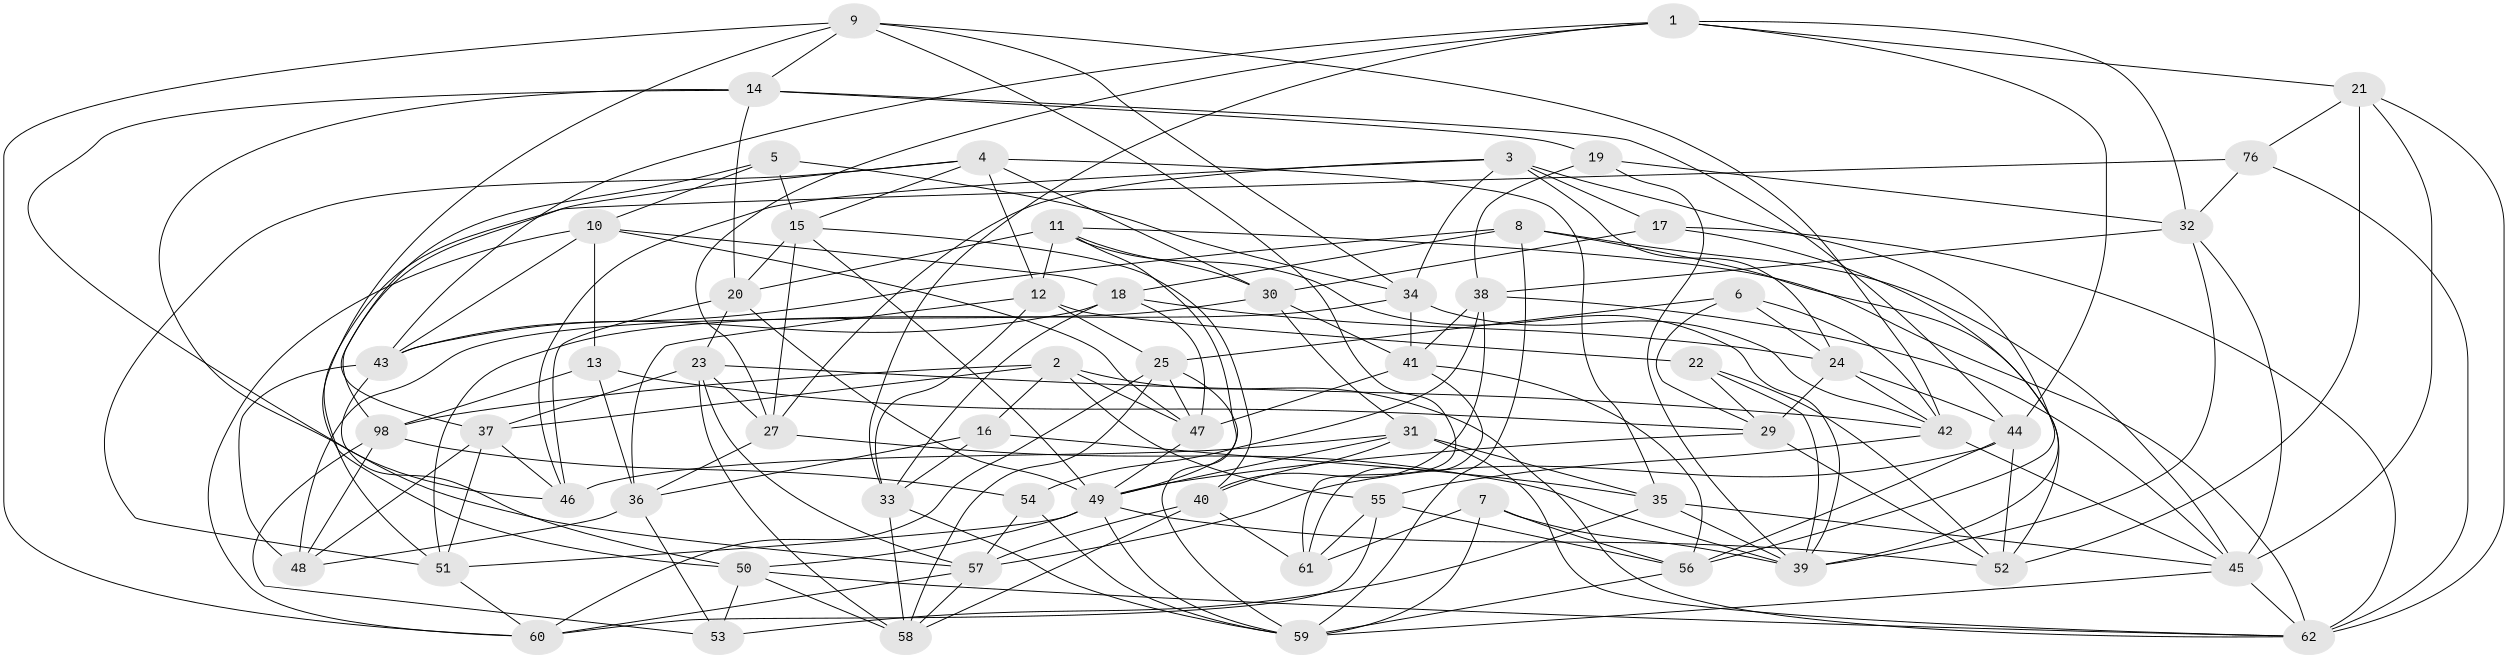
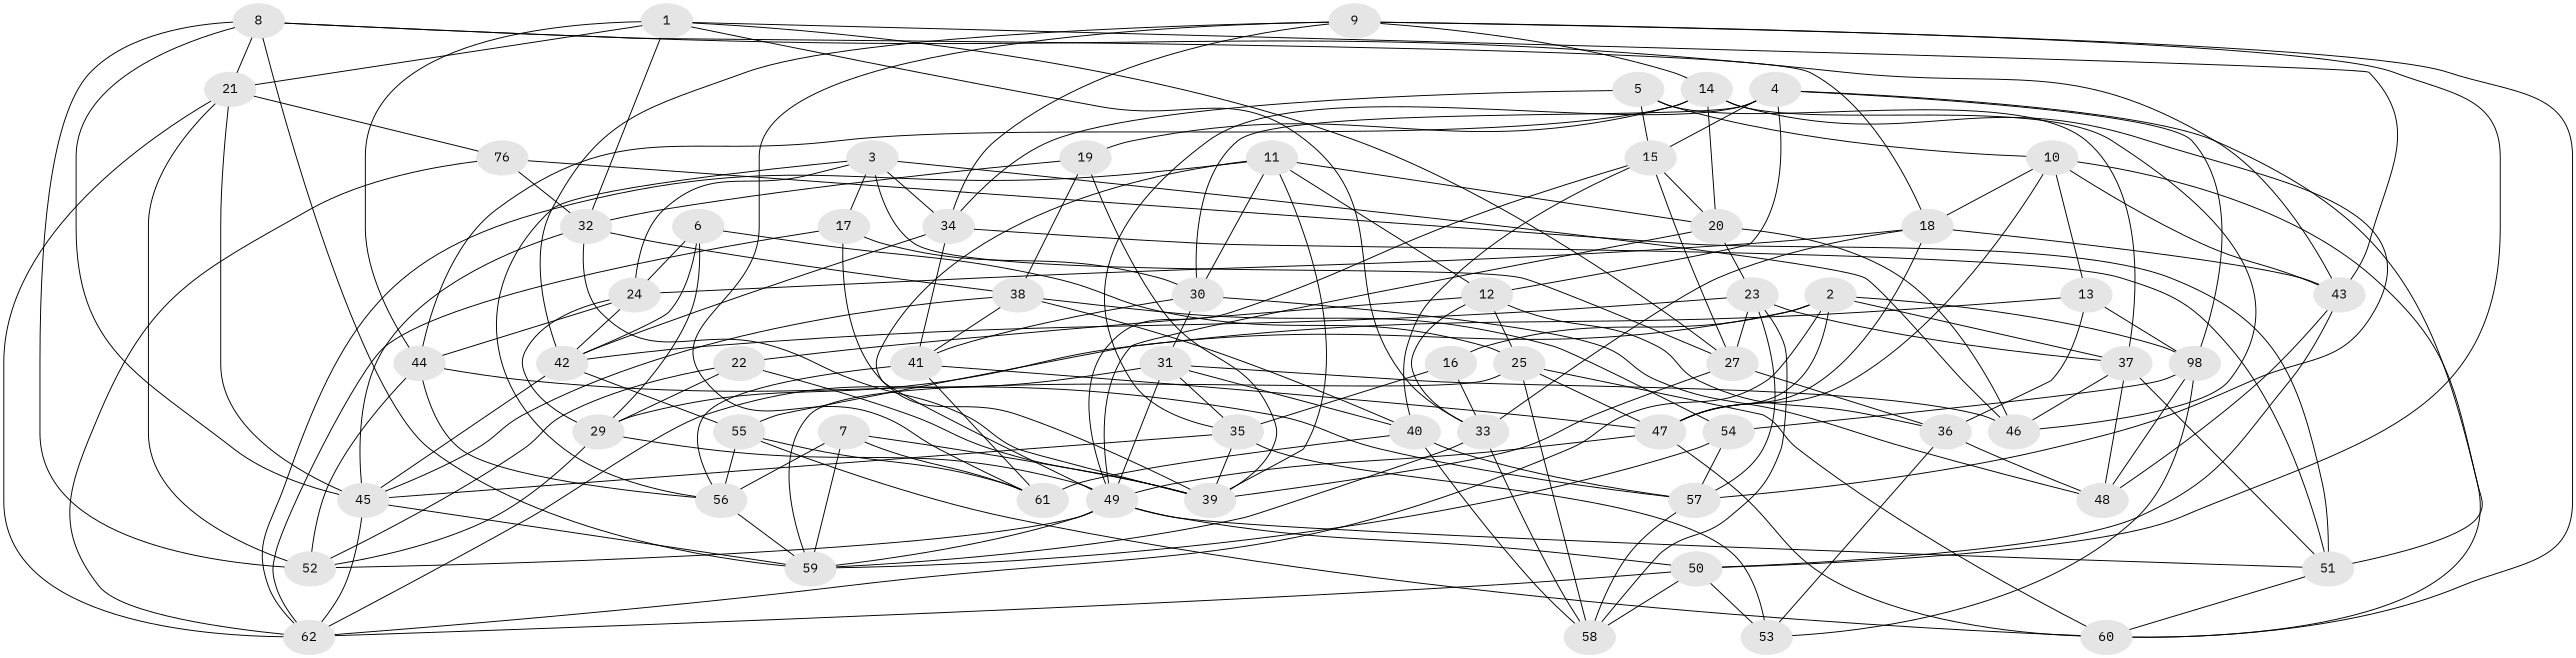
  graph {
    fontname="IBM Plex Mono"
    node [color=gray90 fontname="IBM Plex Mono" style=filled]
    edge [fontname="IBM Plex Mono" weight=1.0]
    1
    21
    27
    32
    33
    43
    44
    62
    45
    52
    n11 [label=76]
    39
    36
    38
    59
    58
    50
    48
    56
    57
    2
    16
    n23 [label=98]
    37
    47
    55
    35
    53
    54
    46
    51
    60
    49
    61
    3
    17
    24
    34
    30
    29
    42
    41
    4
    12
    15
    25
    22
    20
    40
    31
    5
    10
    18
    13
    6
    7
    8
    9
    14
    19
    11
    23
    1 -- 21
    1 -- 27
    1 -- 32
    1 -- 33
    1 -- 43
    1 -- 44
    21 -- 62
    21 -- 45
    21 -- 52
    21 -- n11
    27 -- 39
    27 -- 36
    32 -- 45
    32 -- 39
    32 -- 38
    33 -- 59
    33 -- 58
    43 -- 50
    43 -- 48
    44 -- 52
    44 -- 56
    44 -- 57
    45 -- 62
    45 -- 59
    n11 -- 32
    n11 -- 62
    n11 -- 51
    36 -- 48
    36 -- 53
    38 -- 45
    38 -- 54
    38 -- 41
    38 -- 40
    50 -- 62
    50 -- 58
    50 -- 53
    56 -- 59
    57 -- 58
    2 -- 62
    2 -- 16
    2 -- n23
    2 -- 37
    2 -- 47
    2 -- 55
    16 -- 33
-   16 -- 36
    16 -- 35
    n23 -- 48
    n23 -- 53
    n23 -- 54
    37 -- 48
    37 -- 46
    37 -- 51
-   57 -- 60
+   47 -- 60
    47 -- 49
    55 -- 56
    55 -- 60
    55 -- 61
    35 -- 45
    35 -- 39
    35 -- 53
    54 -- 59
    54 -- 57
    51 -- 60
    49 -- 52
    49 -- 59
    49 -- 50
    49 -- 51
    3 -- 27
    3 -- 56
    3 -- 46
    3 -- 17
    3 -- 24
    3 -- 34
    17 -- 62
    17 -- 39
    17 -- 30
    24 -- 44
    24 -- 29
    24 -- 42
    34 -- 51
    34 -- 42
    34 -- 41
    30 -- 48
    30 -- 41
    30 -- 31
    29 -- 52
    29 -- 49
    42 -- 45
    42 -- 55 [weight=2.0]
    41 -- 56
    41 -- 47
    41 -- 61
    4 -- n23
    4 -- 35
    4 -- 51
    4 -- 30
    4 -- 12
    4 -- 15
    12 -- 33
    12 -- 36
    12 -- 25
    12 -- 22
    15 -- 27
    15 -- 49
    15 -- 20
    15 -- 40
    25 -- 59
    25 -- 58
    25 -- 47
    25 -- 60
    22 -- 52
    22 -- 39
    22 -- 29
    20 -- 46
    20 -- 49
    20 -- 23
    40 -- 58
    40 -- 57
    40 -- 61
    31 -- 62
    31 -- 35
    31 -- 46
    31 -- 49
    31 -- 40
    5 -- 37
    5 -- 34
    5 -- 15
    5 -- 10
    10 -- 43
    10 -- 47
    10 -- 60
    10 -- 18
    10 -- 13
    18 -- 33
    18 -- 43
    18 -- 47
    18 -- 24
    13 -- 36
    13 -- n23
    13 -- 29
    6 -- 24
    6 -- 29
    6 -- 42
    6 -- 25
    7 -- 39
    7 -- 59
    7 -- 56
    7 -- 61
+   8 -- 21
    8 -- 43
    8 -- 45
    8 -- 52
    8 -- 59
    8 -- 18
    9 -- 50
    9 -- 60
    9 -- 61
    9 -- 34
    9 -- 42
    9 -- 14
    14 -- 44
    14 -- 57
    14 -- 46
    14 -- 20
    14 -- 19
    19 -- 32
    19 -- 39
    19 -- 38
    11 -- 62
    11 -- 39
    11 -- 49
    11 -- 30
    11 -- 12
    11 -- 20
    23 -- 27
    23 -- 58
    23 -- 57
    23 -- 37
    23 -- 42
  }
